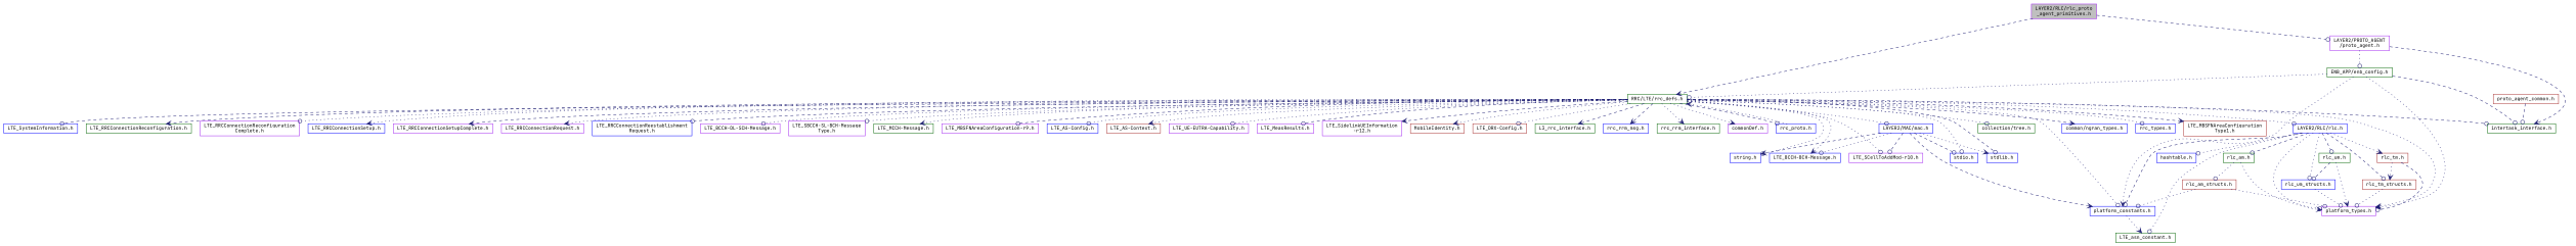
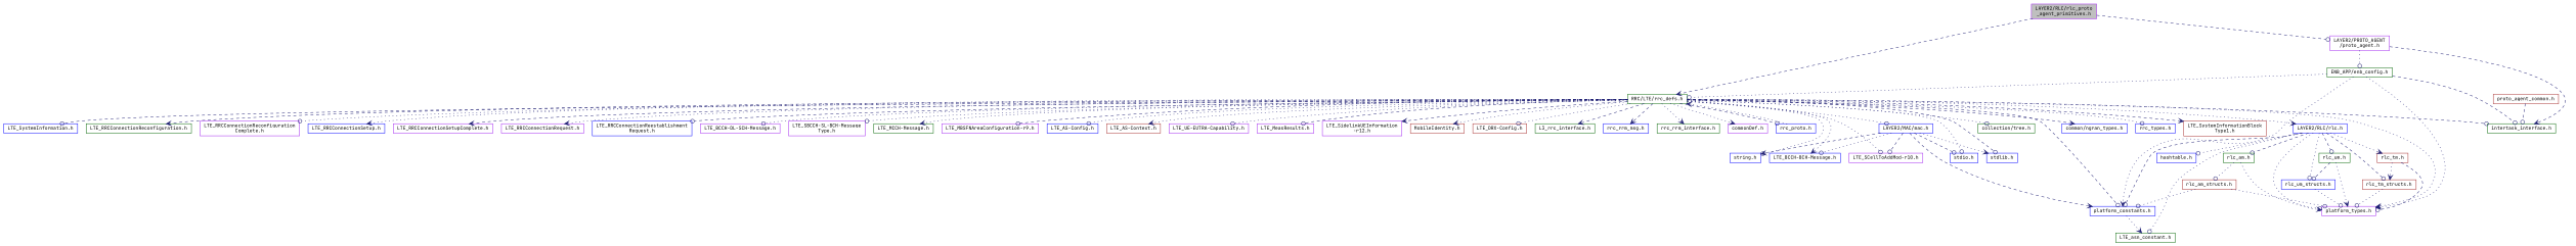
  digraph {
    fontname="JetBrains Mono"
    node [color=blue fillcolor=white fontname="JetBrains Mono" fontsize=10 shape=record style=filled]
    edge [arrowhead=odot color=midnightblue fontname="JetBrains Mono" fontsize=10 labelfontname=Helvetica labelfontsize=10 style=dotted]
    n1 [color=purple fillcolor=grey75 fontcolor=black height=0.2 label="LAYER2/RLC/rlc_proto\l_agent_primitives.h" width=0.4]
    n2 [color=darkgreen height=0.2 label="RRC/LTE/rrc_defs.h" width=0.4]
    n3 [color=purple height=0.2 label="LAYER2/PROTO_AGENT\l/proto_agent.h" width=0.4]
    n4 [height=0.2 label="stdio.h" width=0.4]
    n5 [height=0.2 label="stdlib.h" width=0.4]
    n6 [height=0.2 label="string.h" width=0.4]
    n7 [color=darkgreen height=0.2 label="collection/tree.h" width=0.4]
    n8 [height=0.2 label="common/ngran_types.h" width=0.4]
    n9 [height=0.2 label="rrc_types.h" width=0.4]
    n10 [height=0.2 label="LAYER2/RLC/rlc.h" width=0.4]
    n11 [color=purple height=0.2 label="platform_types.h" width=0.4]
    n12 [height=0.2 label="platform_constants.h" width=0.4]
    n13 [height=0.2 label="LAYER2/MAC/mac.h" width=0.4]
    n14 [height=0.2 label="LTE_BCCH-BCH-Message.h" width=0.4]
    n15 [color=purple height=0.2 label="LTE_SCellToAddMod-r10.h" width=0.4]
-   n16 [color=brown height=0.2 label="LTE_MBSFNAreaConfiguration\lType1.h" width=0.4]
+   n16 [color=brown height=0.2 label="LTE_SystemInformationBlock\lType1.h" width=0.4]
    n17 [height=0.2 label="LTE_SystemInformation.h" width=0.4]
    n18 [color=darkgreen height=0.2 label="LTE_RRCConnectionReconfiguration.h" width=0.4]
    n19 [color=purple height=0.2 label="LTE_RRCConnectionReconfiguration\lComplete.h" width=0.4]
    n20 [height=0.2 label="LTE_RRCConnectionSetup.h" width=0.4]
    n21 [color=purple height=0.2 label="LTE_RRCConnectionSetupComplete.h" width=0.4]
    n22 [color=purple height=0.2 label="LTE_RRCConnectionRequest.h" width=0.4]
    n23 [height=0.2 label="LTE_RRCConnectionReestablishment\lRequest.h" width=0.4]
    n24 [color=purple height=0.2 label="LTE_BCCH-DL-SCH-Message.h" width=0.4]
    n25 [color=purple height=0.2 label="LTE_SBCCH-SL-BCH-Message\lType.h" width=0.4]
    n26 [color=darkgreen height=0.2 label="LTE_MCCH-Message.h" width=0.4]
    n27 [color=purple height=0.2 label="LTE_MBSFNAreaConfiguration-r9.h" width=0.4]
    n28 [height=0.2 label="LTE_AS-Config.h" width=0.4]
    n29 [color=brown height=0.2 label="LTE_AS-Context.h" width=0.4]
    n30 [color=purple height=0.2 label="LTE_UE-EUTRA-Capability.h" width=0.4]
    n31 [color=purple height=0.2 label="LTE_MeasResults.h" width=0.4]
    n32 [color=purple height=0.2 label="LTE_SidelinkUEInformation\l-r12.h" width=0.4]
    n33 [color=brown height=0.2 label="MobileIdentity.h" width=0.4]
    n34 [color=brown height=0.2 label="LTE_DRX-Config.h" width=0.4]
    n35 [color=darkgreen height=0.2 label="L3_rrc_interface.h" width=0.4]
    n36 [height=0.2 label="rrc_rrm_msg.h" width=0.4]
    n37 [color=darkgreen height=0.2 label="rrc_rrm_interface.h" width=0.4]
    n38 [color=darkgreen height=0.2 label="intertask_interface.h" width=0.4]
    n39 [color=purple height=0.2 label="commonDef.h" width=0.4]
    n40 [height=0.2 label="rrc_proto.h" width=0.4]
    n41 [color=darkgreen height=0.2 label="ENB_APP/enb_config.h" width=0.4]
    n42 [color=darkgreen height=0.2 label="LTE_asn_constant.h" width=0.4]
    n43 [height=0.2 label="hashtable.h" width=0.4]
    n44 [color=darkgreen height=0.2 label="rlc_am.h" width=0.4]
    n45 [color=darkgreen height=0.2 label="rlc_um.h" width=0.4]
    n46 [height=0.2 label="rlc_um_structs.h" width=0.4]
    n47 [color=brown height=0.2 label="rlc_tm.h" width=0.4]
    n48 [color=brown height=0.2 label="rlc_tm_structs.h" width=0.4]
    n49 [color=brown height=0.2 label="rlc_am_structs.h" width=0.4]
    n50 [color=brown height=0.2 label="proto_agent_common.h" width=0.4]
    n1 -> n2 [arrowhead=vee style=dashed]
    n1 -> n3 [style=dashed]
    n2 -> n4
    n2 -> n5 [style=dashed]
    n2 -> n6 [arrowhead=vee]
    n2 -> n7
    n2 -> n8 [arrowhead=vee style=dashed]
    n2 -> n9
-   n2 -> n10
+   n2 -> n10 [arrowhead=vee]
    n2 -> n11 [arrowhead=vee]
-   n2 -> n12
+   n2 -> n12 [style=dashed]
    n2 -> n13
    n2 -> n14 [arrowhead=vee]
    n2 -> n15
    n2 -> n16 [arrowhead=vee style=dashed]
    n2 -> n17 [style=dashed]
    n2 -> n18 [arrowhead=vee style=dashed]
    n2 -> n19
    n2 -> n20 [arrowhead=vee]
    n2 -> n21 [arrowhead=vee style=dashed]
    n2 -> n22 [arrowhead=vee]
    n2 -> n23 [style=dashed]
    n2 -> n24
    n2 -> n25
    n2 -> n26 [arrowhead=vee]
    n2 -> n27 [style=dashed]
    n2 -> n28
    n2 -> n29 [arrowhead=vee]
    n2 -> n30
    n2 -> n31 [style=dashed]
    n2 -> n32 [arrowhead=vee style=dashed]
    n2 -> n33 [arrowhead=vee]
    n2 -> n34
    n2 -> n35 [arrowhead=vee style=dashed]
    n2 -> n36 [arrowhead=vee style=dashed]
    n2 -> n37 [arrowhead=vee]
    n2 -> n38 [style=dashed]
    n2 -> n39 [arrowhead=vee]
    n2 -> n40 [style=dashed]
    n3 -> n38 [arrowhead=vee style=dashed]
    n3 -> n41
    n10 -> n11 [arrowhead=vee]
    n10 -> n12 [style=dashed]
    n10 -> n42
    n10 -> n43
    n10 -> n44 [style=dashed]
    n10 -> n45 [style=dashed]
    n10 -> n46
    n10 -> n47 [arrowhead=vee]
    n10 -> n48 [style=dashed]
    n12 -> n42 [arrowhead=vee]
    n13 -> n4 [style=dashed]
    n13 -> n5 [arrowhead=vee]
    n13 -> n6 [style=dashed]
    n13 -> n12 [arrowhead=vee style=dashed]
    n13 -> n14
    n13 -> n15 [style=dashed]
    n40 -> n2 [arrowhead=vee]
    n41 -> n2
    n41 -> n11 [arrowhead=vee]
    n41 -> n12 [arrowhead=vee]
    n41 -> n38 [style=dashed]
    n44 -> n11
    n44 -> n49
    n45 -> n11 [arrowhead=vee]
    n45 -> n46 [style=dashed]
    n46 -> n11
    n47 -> n11 [style=dashed]
    n47 -> n48 [arrowhead=vee]
    n48 -> n11
    n49 -> n11
    n49 -> n12
    n50 -> n38 [style=dashed]
  }
